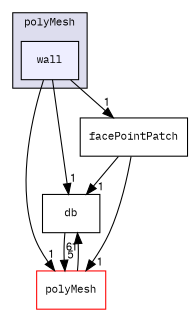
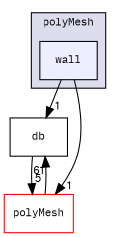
  digraph {
    compound=true
    fontname="IBM Plex Mono"
    node [fontname="IBM Plex Mono" fontsize=10 shape=box]
    edge [fontname="IBM Plex Mono" headlabel=1 labeldistance=1.5 labelfontname=FreeSans labelfontsize=10]
    n1 [fillcolor="#eeeeff" label=wall pencolor=black style=filled]
    n2 [color=black label=db]
    n3 [color=red label=polyMesh]
-   n4 [label=facePointPatch]
    subgraph cluster_1 {
      bgcolor="#ddddee"
      fontsize=10
      label=polyMesh
      pencolor=black
      n1
    }
    n1 -> n2
    n1 -> n3
-   n1 -> n4
    n2 -> n3 [headlabel=5]
    n3 -> n2 [headlabel=61]
-   n4 -> n2
-   n4 -> n3
  }
